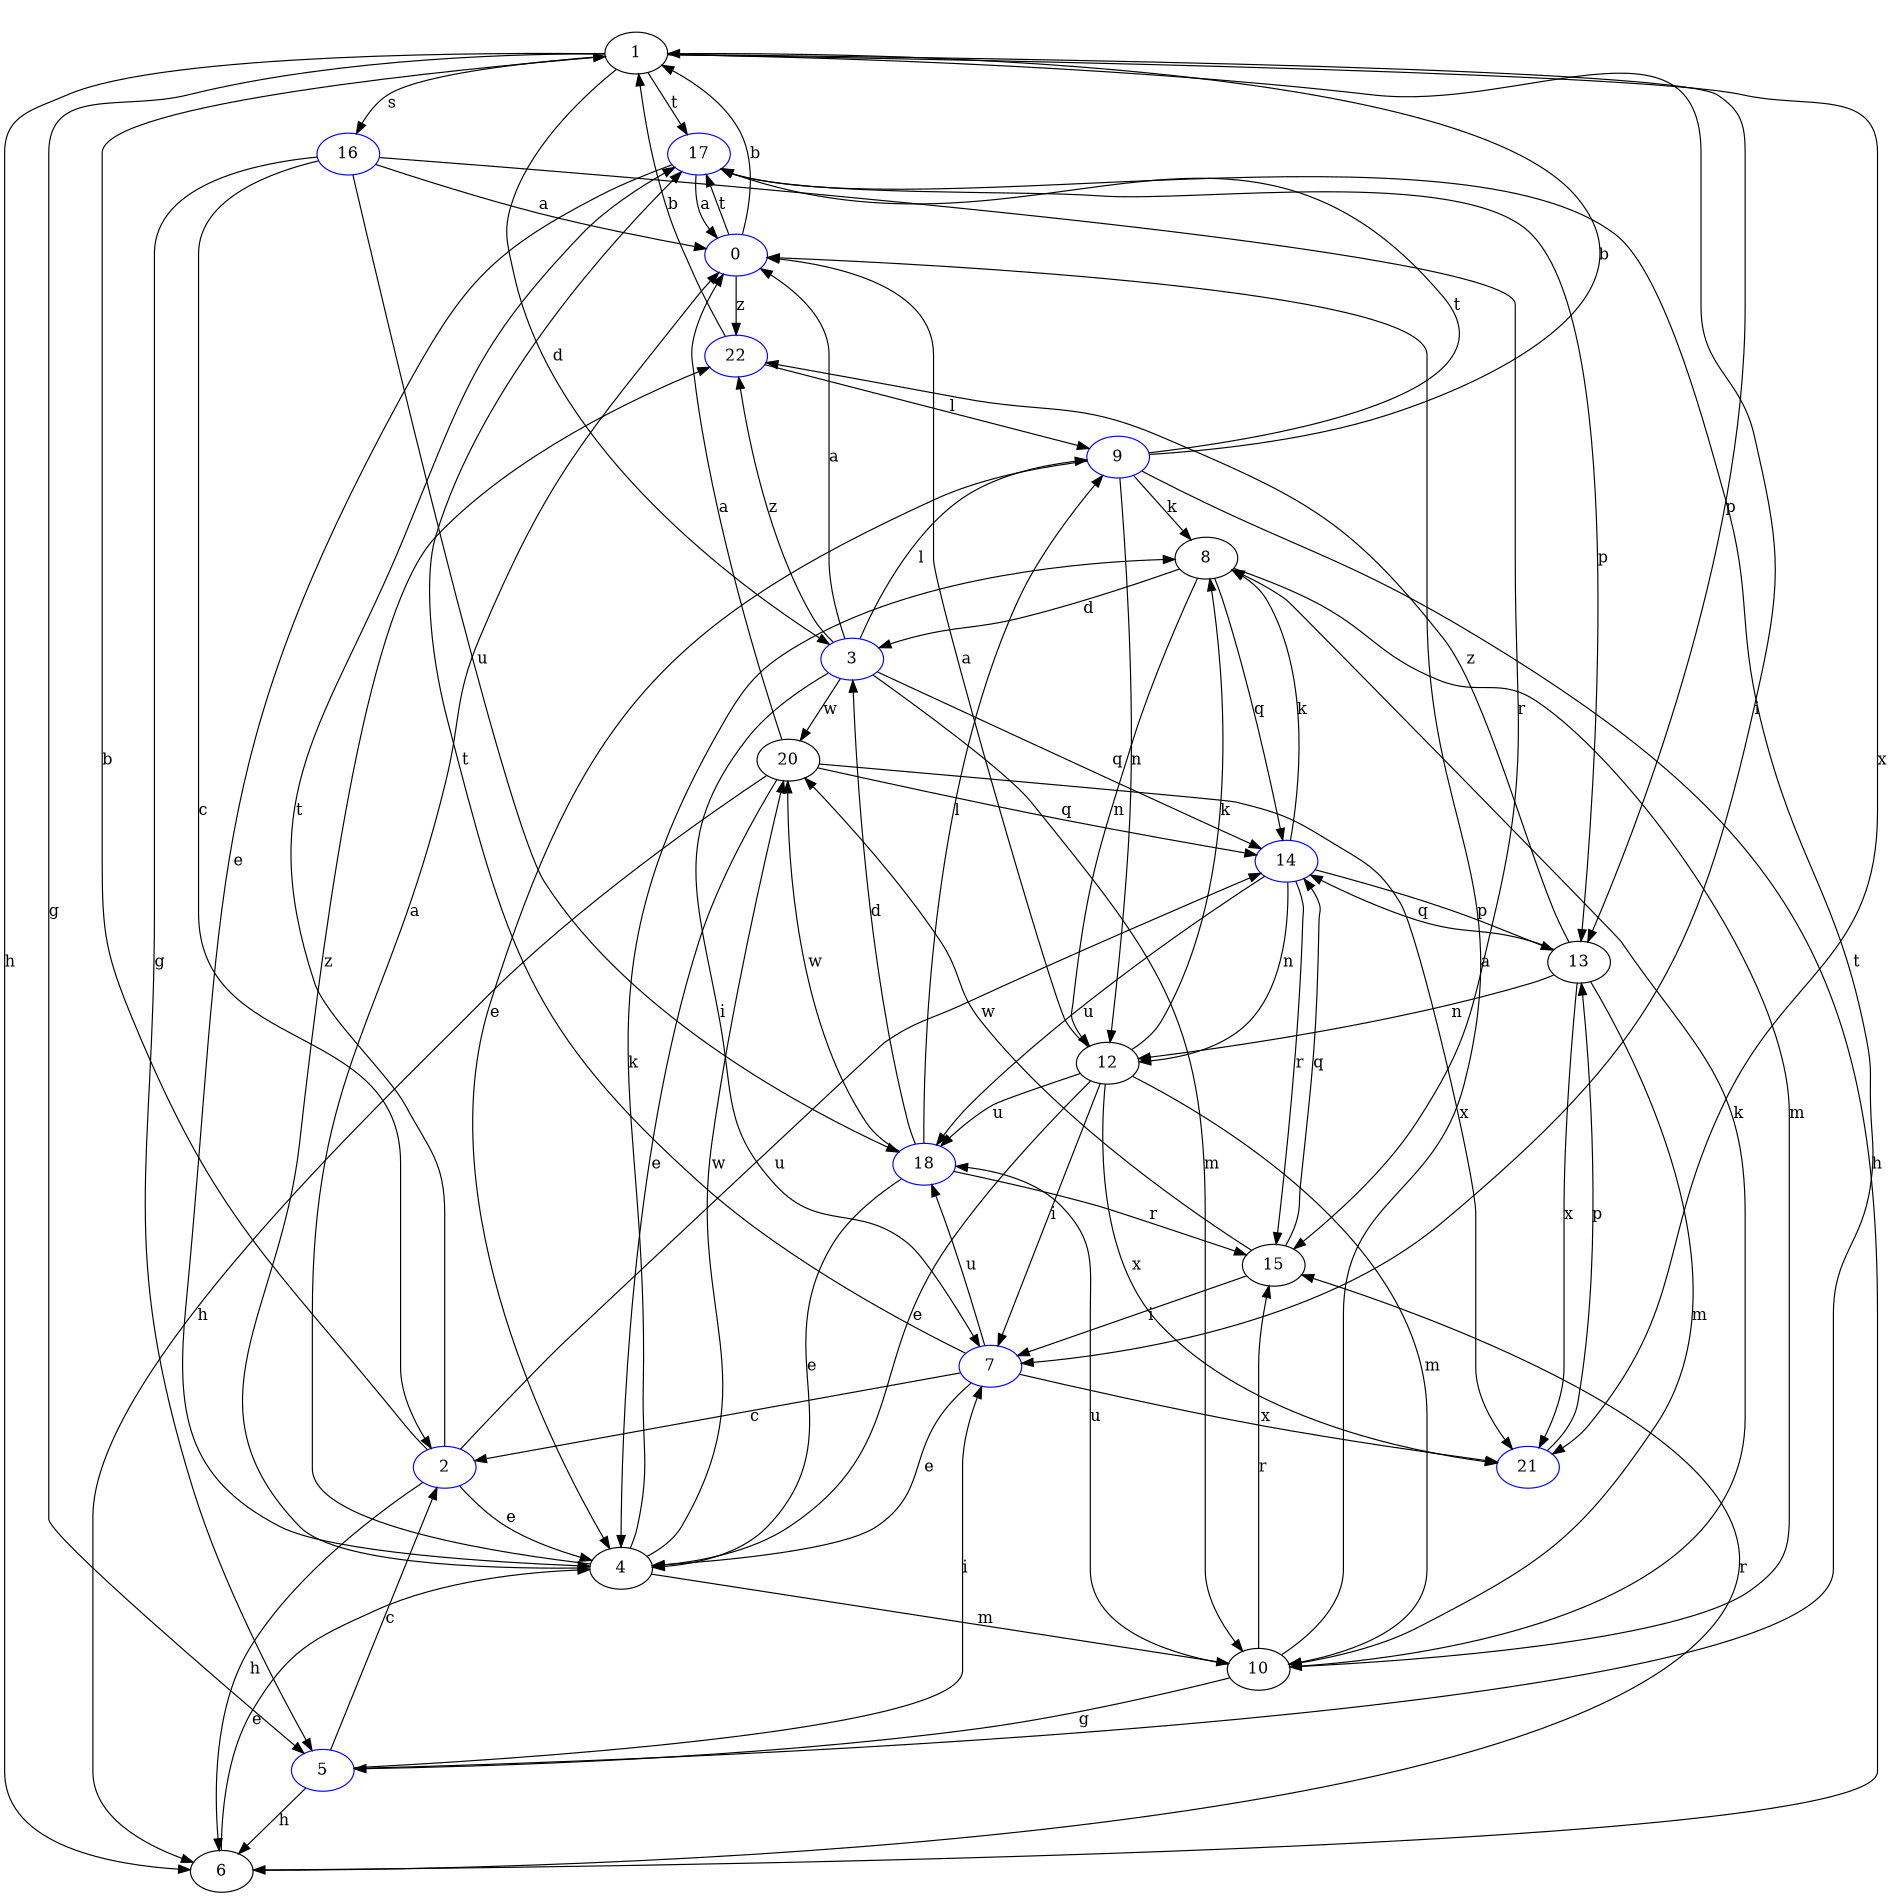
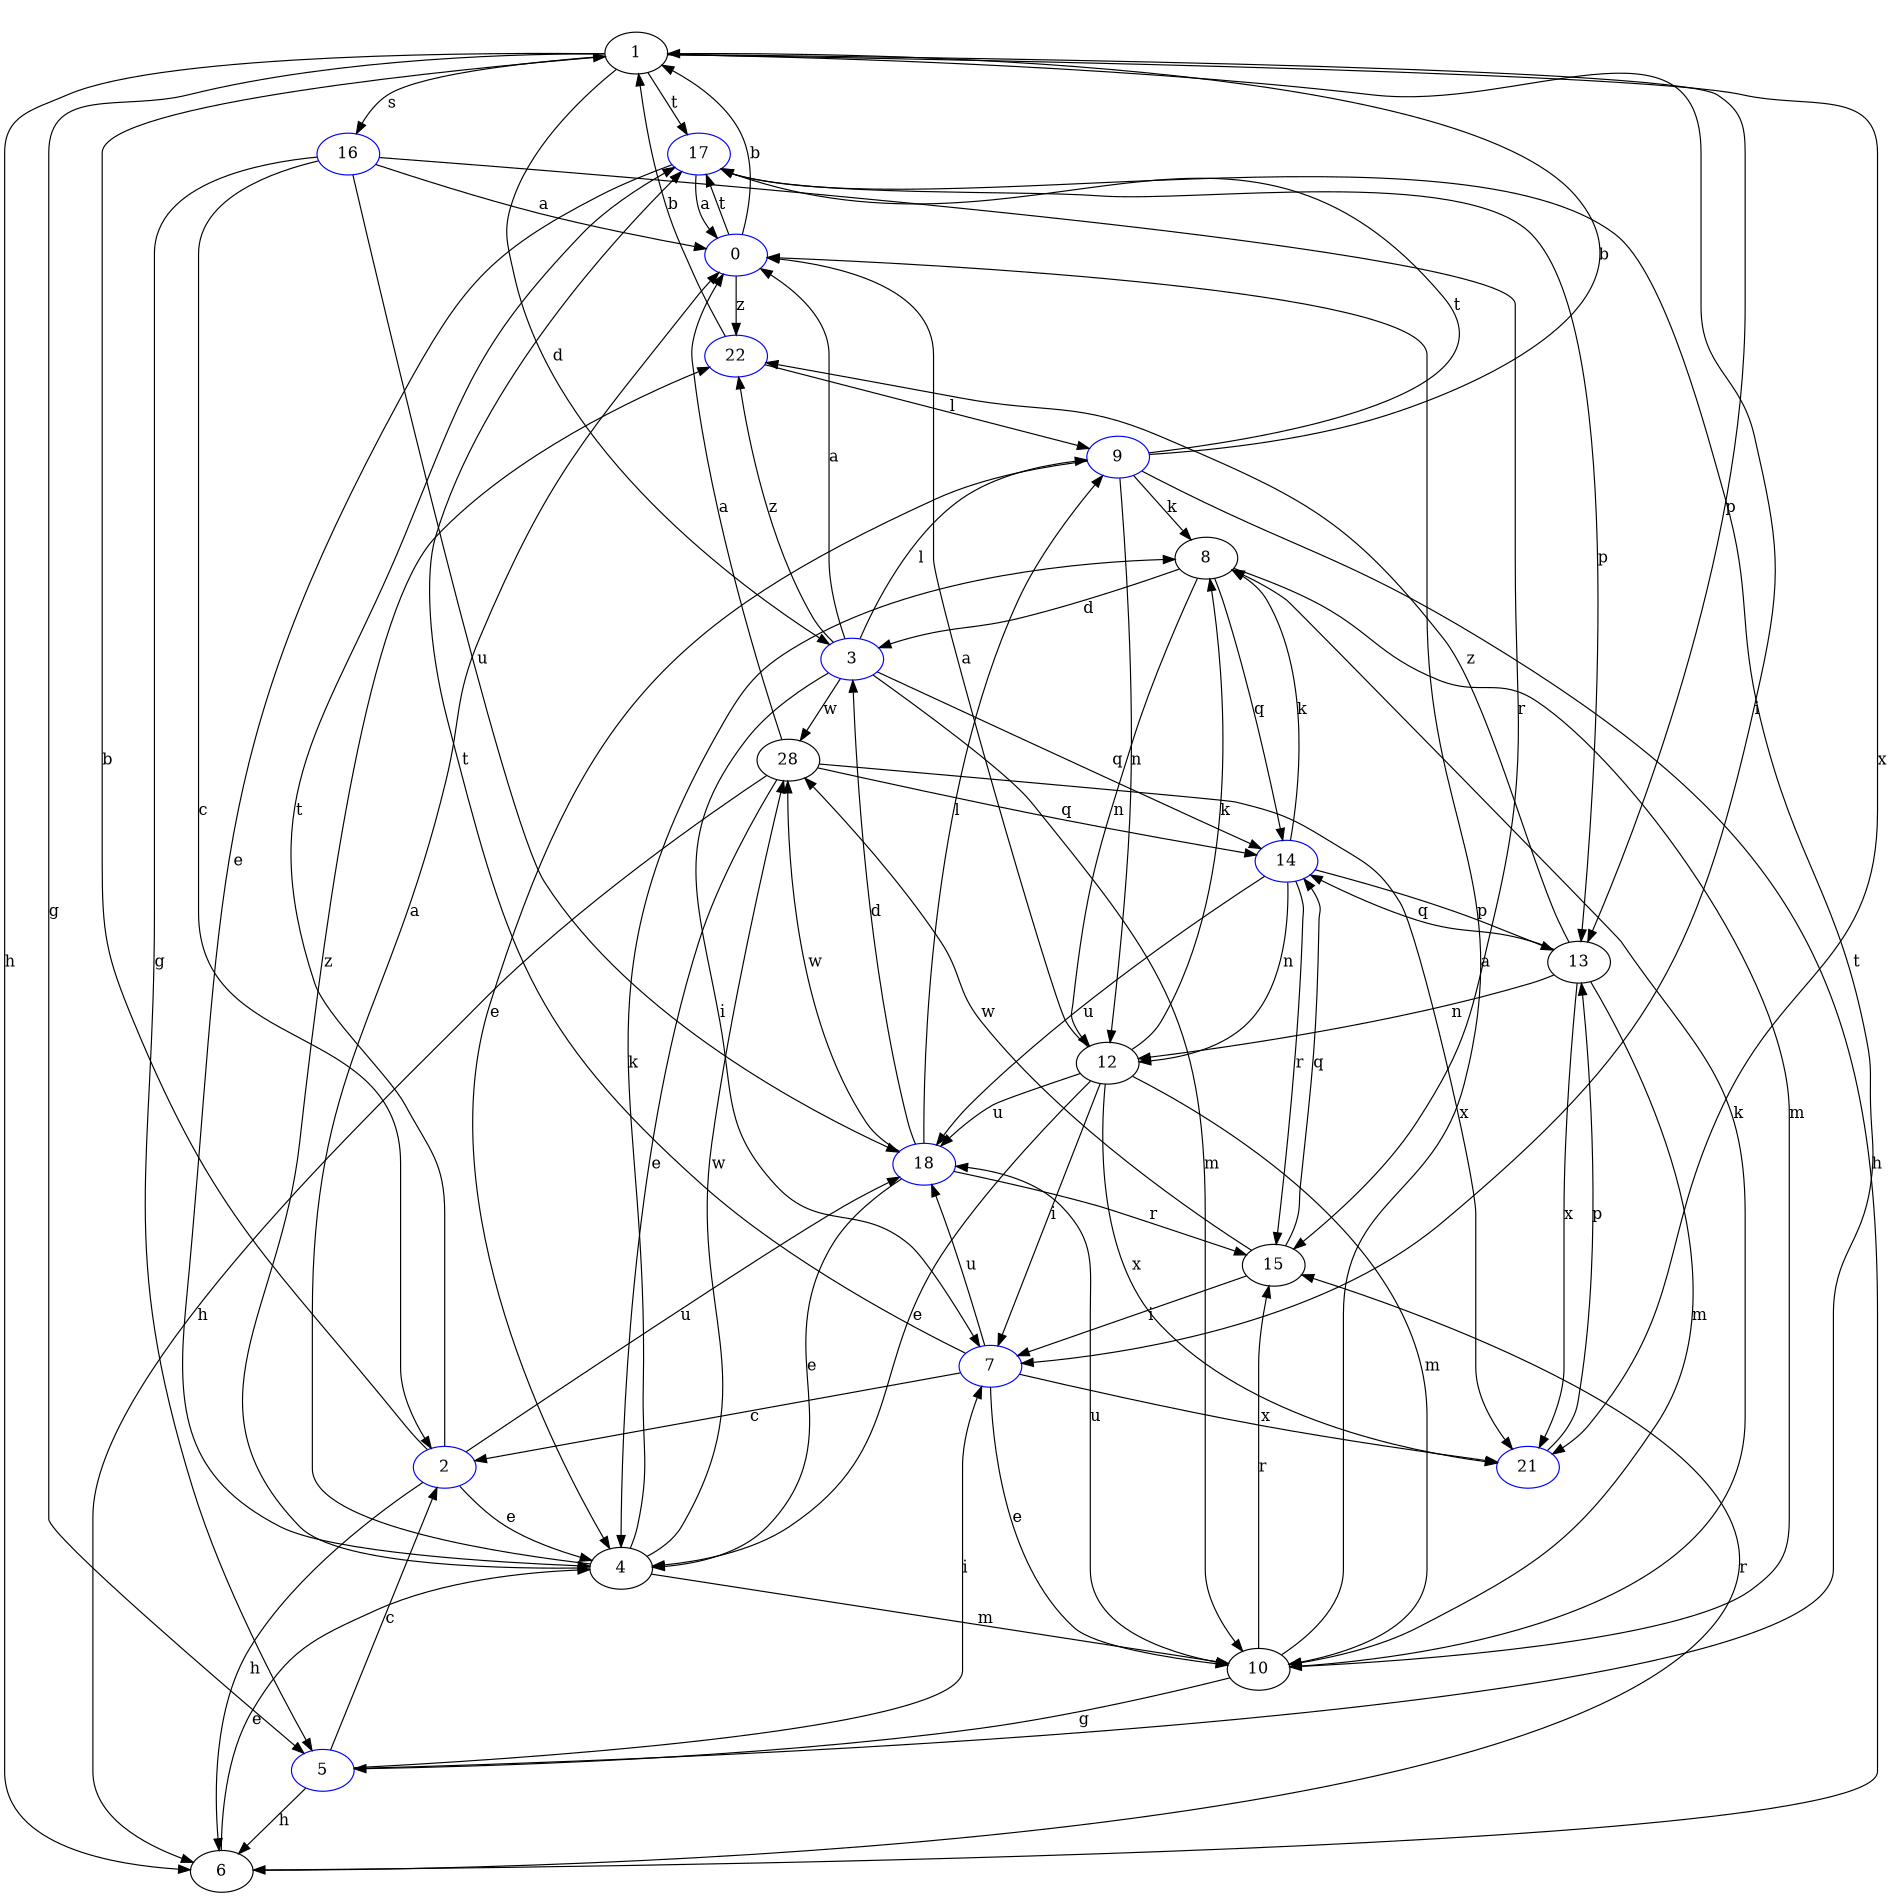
  strict digraph {
    node [color=blue]
    1 [color=black]
    0
    17
    22
    3
    5
    6 [color=black]
    7
    13 [color=black]
    16
    21
    4 [color=black]
    9
    10 [color=black]
    14
-   20 [color=black]
+   20 [color=black label=28]
    2
    15 [color=black]
    18
    12 [color=black]
    8 [color=black]
    1 -> 17 [label=t]
    1 -> 3 [label=d]
    1 -> 5 [label=g]
    1 -> 6 [label=h]
    1 -> 7 [label=i]
    1 -> 13 [label=p]
    1 -> 16 [label=s]
    1 -> 21 [label=x]
    0 -> 1 [label=b]
    0 -> 17 [label=t]
    0 -> 22 [label=z]
    17 -> 0 [label=a]
    17 -> 13 [label=p]
    17 -> 4 [label=e]
    22 -> 1 [label=b]
    22 -> 9 [label=l]
    3 -> 0 [label=a]
    3 -> 22 [label=z]
    3 -> 7 [label=i]
    3 -> 9 [label=l]
    3 -> 10 [label=m]
    3 -> 14 [label=q]
    3 -> 20 [label=w]
    5 -> 17 [label=t]
    5 -> 6 [label=h]
    5 -> 7 [label=i]
    5 -> 2 [label=c]
    6 -> 4 [label=e]
    6 -> 15 [label=r]
    7 -> 17 [label=t]
    7 -> 21 [label=x]
-   7 -> 4 [label=e]
+   7 -> 10 [label=e]
    7 -> 2 [label=c]
    7 -> 18 [label=u]
    13 -> 22 [label=z]
    13 -> 21 [label=x]
    13 -> 10 [label=m]
    13 -> 14 [label=q]
    13 -> 12 [label=n]
    16 -> 0 [label=a]
    16 -> 5 [label=g]
    16 -> 2 [label=c]
    16 -> 15 [label=r]
    16 -> 18 [label=u]
    21 -> 13 [label=p]
    4 -> 0 [label=a]
    4 -> 22 [label=z]
    4 -> 10 [label=m]
    4 -> 20 [label=w]
    4 -> 8 [label=k]
    9 -> 1 [label=b]
    9 -> 17 [label=t]
    9 -> 6 [label=h]
    9 -> 4 [label=e]
    9 -> 12 [label=n]
    9 -> 8 [label=k]
    10 -> 0 [label=a]
    10 -> 5 [label=g]
    10 -> 15 [label=r]
    10 -> 18 [label=u]
    10 -> 8 [label=k]
    14 -> 13 [label=p]
    14 -> 15 [label=r]
    14 -> 18 [label=u]
    14 -> 12 [label=n]
    14 -> 8 [label=k]
    20 -> 0 [label=a]
    20 -> 6 [label=h]
    20 -> 21 [label=x]
    20 -> 4 [label=e]
    20 -> 14 [label=q]
    2 -> 1 [label=b]
    2 -> 17 [label=t]
    2 -> 6 [label=h]
    2 -> 4 [label=e]
-   2 -> 14 [label=u]
+   2 -> 18 [label=u]
    15 -> 7 [label=i]
    15 -> 14 [label=q]
    15 -> 20 [label=w]
    18 -> 3 [label=d]
    18 -> 4 [label=e]
    18 -> 9 [label=l]
    18 -> 20 [label=w]
    18 -> 15 [label=r]
    12 -> 0 [label=a]
    12 -> 7 [label=i]
    12 -> 21 [label=x]
    12 -> 4 [label=e]
    12 -> 10 [label=m]
    12 -> 18 [label=u]
    12 -> 8 [label=k]
    8 -> 3 [label=d]
    8 -> 10 [label=m]
    8 -> 14 [label=q]
    8 -> 12 [label=n]
  }
